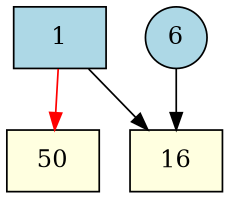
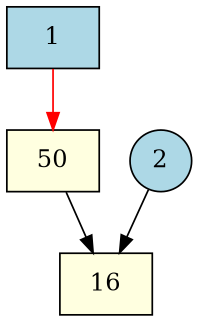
  strict digraph {
    node [fillcolor=lightblue shape=box style=filled]
    1 [entry=true]
    n2 [fillcolor=lightyellow label=50]
-   6 [shape=circle]
+   6 [shape=circle label=2]
    16 [fillcolor=lightyellow]
    1 -> n2 [color=red cond=false]
-   1 -> 16
+   n2 -> 16
    6 -> 16
  }
